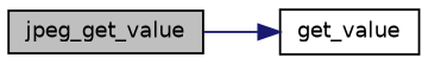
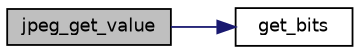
  digraph {
    rankdir=LR
    node [color=black fontname=Helvetica fontsize=10 shape=record style=filled]
    n1 [fillcolor=grey75 fontcolor=black height=0.2 label=jpeg_get_value width=0.4]
-   n2 [fillcolor=white height=0.2 label=get_value width=0.4]
+   n2 [fillcolor=white height=0.2 label=get_bits width=0.4]
    n1 -> n2 [color=midnightblue fontname=Helvetica fontsize=10 labelfontname=Helvetica labelfontsize=10 style=solid]
  }
